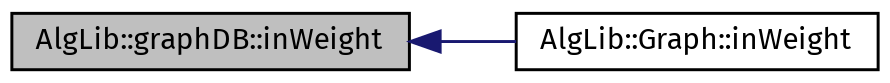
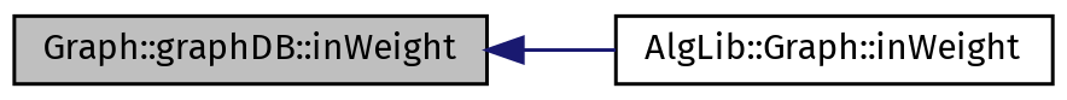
  digraph {
    rankdir=LR
    fontname="Fira Sans"
    node [color=black fontname="Fira Sans" fontsize=10 shape=record style=filled]
-   n1 [fillcolor=grey75 fontcolor=black height=0.2 label="AlgLib::graphDB::inWeight" width=0.4]
+   n1 [fillcolor=grey75 fontcolor=black height=0.2 label="Graph::graphDB::inWeight" width=0.4]
    n2 [fillcolor=white height=0.2 label="AlgLib::Graph::inWeight" width=0.4]
    n1 -> n2 [color=midnightblue dir=back fontname="Fira Sans" fontsize=10 labelfontname=Helvetica labelfontsize=10 style=solid]
  }
